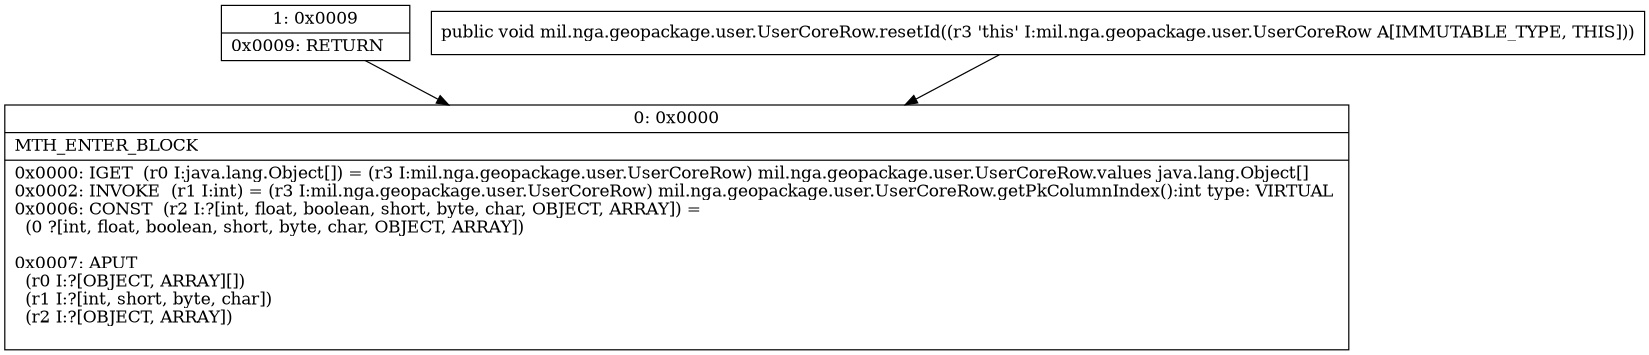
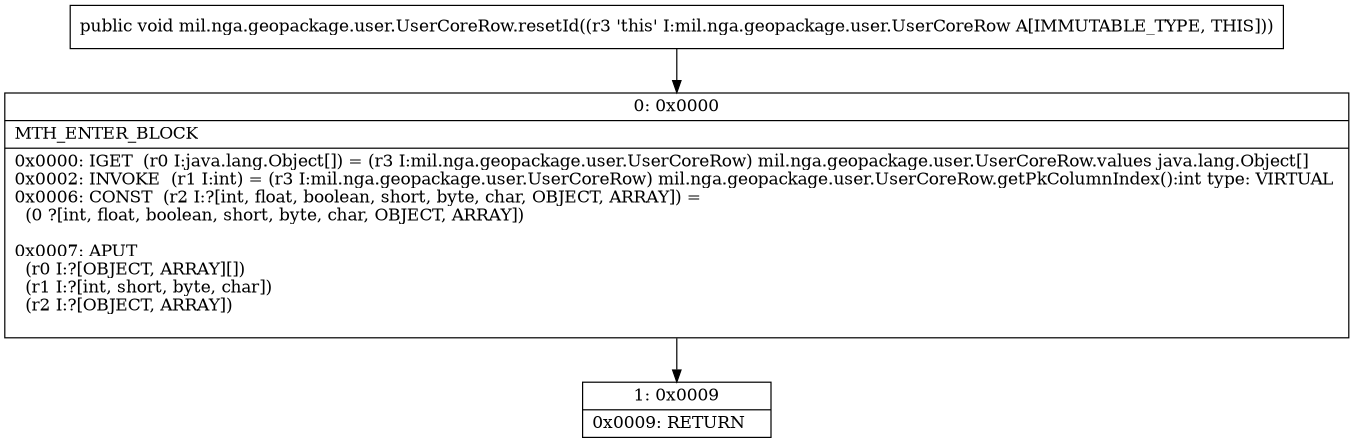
  digraph {
    node [shape=record]
    n1 [label="{0\:\ 0x0000|MTH_ENTER_BLOCK\l|0x0000: IGET  (r0 I:java.lang.Object[]) = (r3 I:mil.nga.geopackage.user.UserCoreRow) mil.nga.geopackage.user.UserCoreRow.values java.lang.Object[] \l0x0002: INVOKE  (r1 I:int) = (r3 I:mil.nga.geopackage.user.UserCoreRow) mil.nga.geopackage.user.UserCoreRow.getPkColumnIndex():int type: VIRTUAL \l0x0006: CONST  (r2 I:?[int, float, boolean, short, byte, char, OBJECT, ARRAY]) = \l  (0 ?[int, float, boolean, short, byte, char, OBJECT, ARRAY])\l \l0x0007: APUT  \l  (r0 I:?[OBJECT, ARRAY][])\l  (r1 I:?[int, short, byte, char])\l  (r2 I:?[OBJECT, ARRAY])\l \l}"]
    n2 [label="{1\:\ 0x0009|0x0009: RETURN   \l}"]
    n3 [label="{public void mil.nga.geopackage.user.UserCoreRow.resetId((r3 'this' I:mil.nga.geopackage.user.UserCoreRow A[IMMUTABLE_TYPE, THIS])) }"]
-   n2 -> n1
+   n1 -> n2
    n3 -> n1
  }
